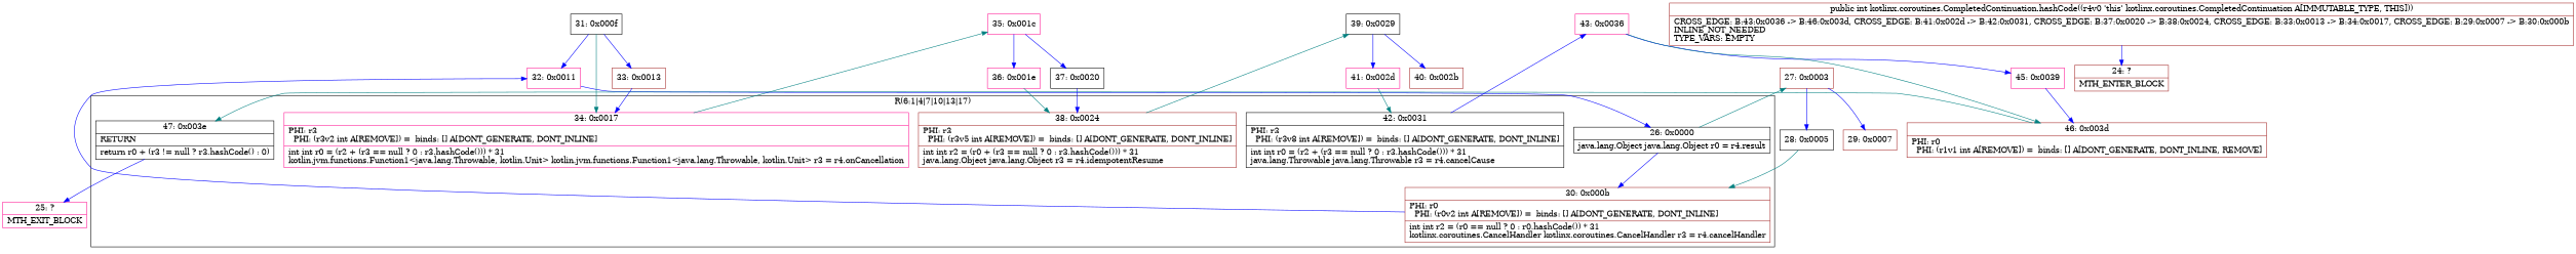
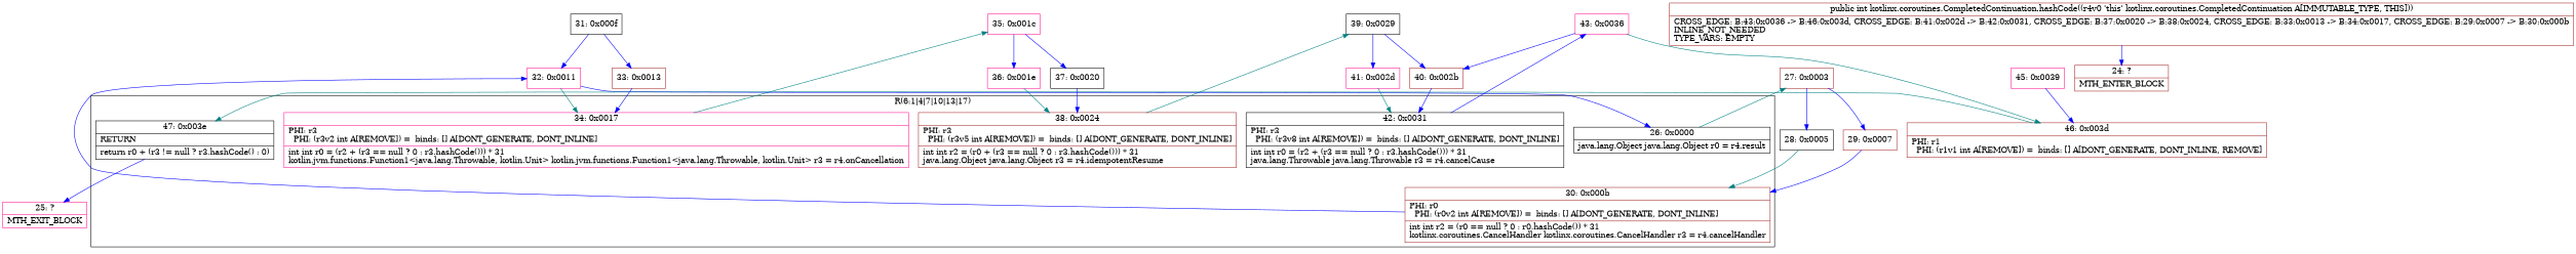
  digraph {
    node [color=brown shape=record]
    edge [color=blue]
    n1 [color=black label="{26\:\ 0x0000|java.lang.Object java.lang.Object r0 = r4.result\l}"]
    n2 [label="{30\:\ 0x000b|PHI: r0 \l  PHI: (r0v2 int A[REMOVE]) =  binds: [] A[DONT_GENERATE, DONT_INLINE]\l|int int r2 = (r0 == null ? 0 : r0.hashCode()) * 31\lkotlinx.coroutines.CancelHandler kotlinx.coroutines.CancelHandler r3 = r4.cancelHandler\l}"]
    n3 [color=deeppink label="{34\:\ 0x0017|PHI: r3 \l  PHI: (r3v2 int A[REMOVE]) =  binds: [] A[DONT_GENERATE, DONT_INLINE]\l|int int r0 = (r2 + (r3 == null ? 0 : r3.hashCode())) * 31\lkotlin.jvm.functions.Function1\<java.lang.Throwable, kotlin.Unit\> kotlin.jvm.functions.Function1\<java.lang.Throwable, kotlin.Unit\> r3 = r4.onCancellation\l}"]
    n4 [label="{38\:\ 0x0024|PHI: r3 \l  PHI: (r3v5 int A[REMOVE]) =  binds: [] A[DONT_GENERATE, DONT_INLINE]\l|int int r2 = (r0 + (r3 == null ? 0 : r3.hashCode())) * 31\ljava.lang.Object java.lang.Object r3 = r4.idempotentResume\l}"]
    n5 [color=black label="{42\:\ 0x0031|PHI: r3 \l  PHI: (r3v8 int A[REMOVE]) =  binds: [] A[DONT_GENERATE, DONT_INLINE]\l|int int r0 = (r2 + (r3 == null ? 0 : r3.hashCode())) * 31\ljava.lang.Throwable java.lang.Throwable r3 = r4.cancelCause\l}"]
    n6 [color=black label="{47\:\ 0x003e|RETURN\l|return r0 + (r3 != null ? r3.hashCode() : 0)\l}"]
    n7 [label="{27\:\ 0x0003}"]
    n8 [color=deeppink label="{32\:\ 0x0011}"]
    n9 [color=deeppink label="{35\:\ 0x001c}"]
    n10 [color=black label="{39\:\ 0x0029}"]
    n11 [color=deeppink label="{43\:\ 0x0036}"]
    n12 [color=deeppink label="{25\:\ ?|MTH_EXIT_BLOCK\l}"]
    n13 [color=black label="{28\:\ 0x0005}"]
    n14 [label="{29\:\ 0x0007}"]
    n15 [color=black label="{31\:\ 0x000f}"]
    n16 [label="{33\:\ 0x0013}"]
    n17 [color=deeppink label="{36\:\ 0x001e}"]
    n18 [color=black label="{37\:\ 0x0020}"]
    n19 [label="{40\:\ 0x002b}"]
    n20 [color=deeppink label="{41\:\ 0x002d}"]
    n21 [color=deeppink label="{45\:\ 0x0039}"]
-   n22 [label="{46\:\ 0x003d|PHI: r0 \l  PHI: (r1v1 int A[REMOVE]) =  binds: [] A[DONT_GENERATE, DONT_INLINE, REMOVE]\l}"]
+   n22 [label="{46\:\ 0x003d|PHI: r1 \l  PHI: (r1v1 int A[REMOVE]) =  binds: [] A[DONT_GENERATE, DONT_INLINE, REMOVE]\l}"]
    n23 [label="{24\:\ ?|MTH_ENTER_BLOCK\l}"]
    n24 [label="{public int kotlinx.coroutines.CompletedContinuation.hashCode((r4v0 'this' kotlinx.coroutines.CompletedContinuation A[IMMUTABLE_TYPE, THIS]))  | CROSS_EDGE: B:43:0x0036 \-\> B:46:0x003d, CROSS_EDGE: B:41:0x002d \-\> B:42:0x0031, CROSS_EDGE: B:37:0x0020 \-\> B:38:0x0024, CROSS_EDGE: B:33:0x0013 \-\> B:34:0x0017, CROSS_EDGE: B:29:0x0007 \-\> B:30:0x000b\lINLINE_NOT_NEEDED\lTYPE_VARS: EMPTY\l}"]
    subgraph cluster_1 {
      label="R(6:1|4|7|10|13|17)"
      n1
      n2
      n3
      n4
      n5
      n6
    }
    n1 -> n7 [color=teal]
    n2 -> n8
    n3 -> n9 [color=teal]
    n4 -> n10 [color=teal]
    n5 -> n11
    n6 -> n12
    n7 -> n13
    n7 -> n14
    n8 -> n1
-   n15 -> n3 [color=teal]
+   n8 -> n3 [color=teal]
    n9 -> n17
    n9 -> n18
    n10 -> n19
    n10 -> n20
-   n11 -> n21
+   n11 -> n19
    n11 -> n22 [color=teal]
    n13 -> n2 [color=teal]
-   n1 -> n2
+   n14 -> n2
    n15 -> n8
    n15 -> n16
    n16 -> n3
    n17 -> n4 [color=teal]
    n18 -> n4
+   n19 -> n5
    n20 -> n5 [color=teal]
    n21 -> n22
    n22 -> n6 [color=teal]
    n24 -> n23
  }
